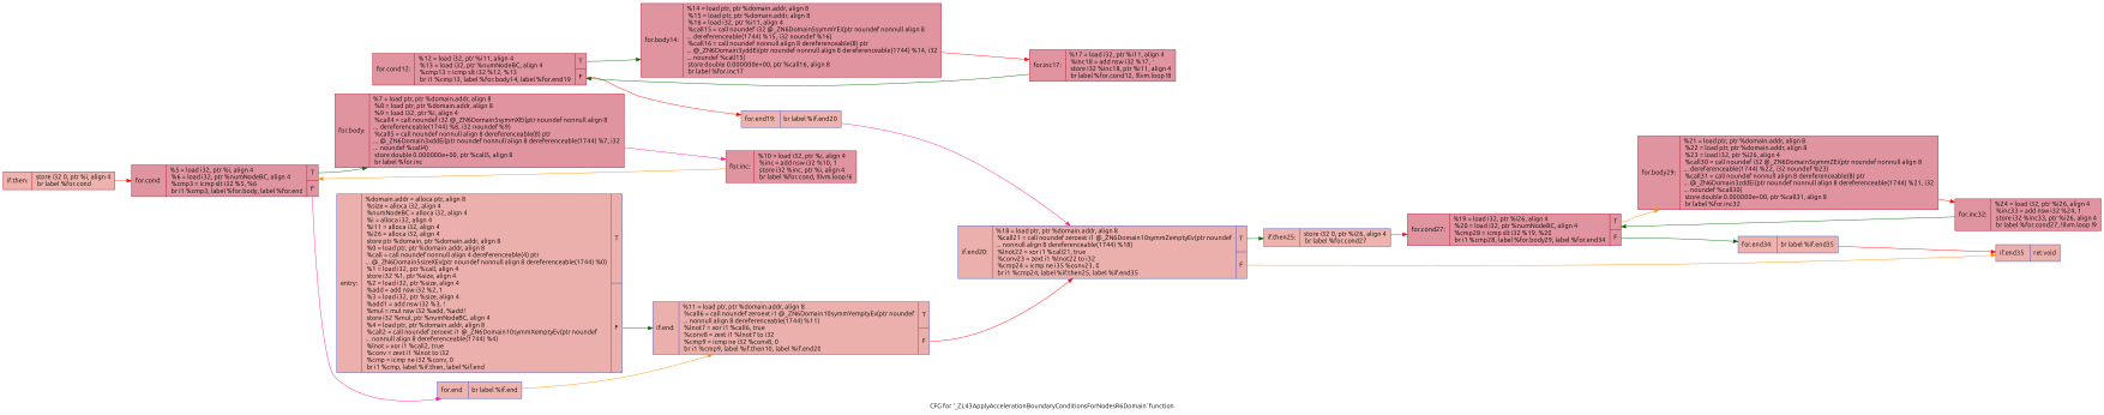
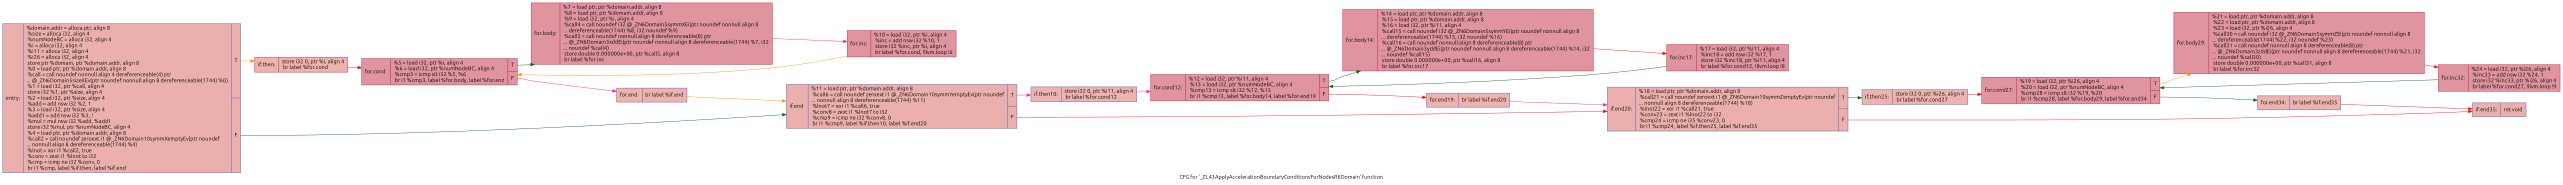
  digraph {
    fontname=Ubuntu
    label="CFG for '_ZL43ApplyAccelerationBoundaryConditionsForNodesR6Domain' function"
    rankdir=LR
    node [color="#b70d28ff" fillcolor="#b70d2870" fontname=Ubuntu shape=record style=filled]
    edge [color=darkgreen fontname=Ubuntu]
    n1 [color="#3d50c3ff" fillcolor="#d24b4070" label="{entry:\l|  %domain.addr = alloca ptr, align 8\l  %size = alloca i32, align 4\l  %numNodeBC = alloca i32, align 4\l  %i = alloca i32, align 4\l  %i11 = alloca i32, align 4\l  %i26 = alloca i32, align 4\l  store ptr %domain, ptr %domain.addr, align 8\l  %0 = load ptr, ptr %domain.addr, align 8\l  %call = call noundef nonnull align 4 dereferenceable(4) ptr\l... @_ZN6Domain5sizeXEv(ptr noundef nonnull align 8 dereferenceable(1744) %0)\l  %1 = load i32, ptr %call, align 4\l  store i32 %1, ptr %size, align 4\l  %2 = load i32, ptr %size, align 4\l  %add = add nsw i32 %2, 1\l  %3 = load i32, ptr %size, align 4\l  %add1 = add nsw i32 %3, 1\l  %mul = mul nsw i32 %add, %add1\l  store i32 %mul, ptr %numNodeBC, align 4\l  %4 = load ptr, ptr %domain.addr, align 8\l  %call2 = call noundef zeroext i1 @_ZN6Domain10symmXemptyEv(ptr noundef\l... nonnull align 8 dereferenceable(1744) %4)\l  %lnot = xor i1 %call2, true\l  %conv = zext i1 %lnot to i32\l  %cmp = icmp ne i32 %conv, 0\l  br i1 %cmp, label %if.then, label %if.end\l|{<s0>T|<s1>F}}"]
    n2 [fillcolor="#d6524470" label="{if.then:\l|  store i32 0, ptr %i, align 4\l  br label %for.cond\l}"]
    n3 [color="#3d50c3ff" fillcolor="#d24b4070" label="{if.end:\l|  %11 = load ptr, ptr %domain.addr, align 8\l  %call6 = call noundef zeroext i1 @_ZN6Domain10symmYemptyEv(ptr noundef\l... nonnull align 8 dereferenceable(1744) %11)\l  %lnot7 = xor i1 %call6, true\l  %conv8 = zext i1 %lnot7 to i32\l  %cmp9 = icmp ne i32 %conv8, 0\l  br i1 %cmp9, label %if.then10, label %if.end20\l|{<s0>T|<s1>F}}"]
    n4 [label="{for.cond:\l|  %5 = load i32, ptr %i, align 4\l  %6 = load i32, ptr %numNodeBC, align 4\l  %cmp3 = icmp slt i32 %5, %6\l  br i1 %cmp3, label %for.body, label %for.end\l|{<s0>T|<s1>F}}"]
+   n5 [color="#3d50c3ff" fillcolor="#d6524470" label="{if.then10:\l|  store i32 0, ptr %i11, align 4\l  br label %for.cond12\l}"]
    n6 [color="#3d50c3ff" fillcolor="#d24b4070" label="{if.end20:\l|  %18 = load ptr, ptr %domain.addr, align 8\l  %call21 = call noundef zeroext i1 @_ZN6Domain10symmZemptyEv(ptr noundef\l... nonnull align 8 dereferenceable(1744) %18)\l  %lnot22 = xor i1 %call21, true\l  %conv23 = zext i1 %lnot22 to i32\l  %cmp24 = icmp ne i35 %conv23, 0\l  br i1 %cmp24, label %if.then25, label %if.end35\l|{<s0>T|<s1>F}}"]
    n7 [label="{for.body:\l|  %7 = load ptr, ptr %domain.addr, align 8\l  %8 = load ptr, ptr %domain.addr, align 8\l  %9 = load i32, ptr %i, align 4\l  %call4 = call noundef i32 @_ZN6Domain5symmXEi(ptr noundef nonnull align 8\l... dereferenceable(1744) %8, i32 noundef %9)\l  %call5 = call noundef nonnull align 8 dereferenceable(8) ptr\l... @_ZN6Domain3xddEi(ptr noundef nonnull align 8 dereferenceable(1744) %7, i32\l... noundef %call4)\l  store double 0.000000e+00, ptr %call5, align 8\l  br label %for.inc\l}"]
    n8 [color="#3d50c3ff" fillcolor="#d6524470" label="{for.end:\l|  br label %if.end\l}"]
    n9 [label="{for.cond12:\l|  %12 = load i32, ptr %i11, align 4\l  %13 = load i32, ptr %numNodeBC, align 4\l  %cmp13 = icmp slt i32 %12, %13\l  br i1 %cmp13, label %for.body14, label %for.end19\l|{<s0>T|<s1>F}}"]
    n10 [color="#3d50c3ff" fillcolor="#d6524470" label="{if.then25:\l|  store i32 0, ptr %i26, align 4\l  br label %for.cond27\l}"]
    n11 [color="#3d50c3ff" fillcolor="#d24b4070" label="{if.end35:\l|  ret void\l}"]
    n12 [label="{for.inc:\l|  %10 = load i32, ptr %i, align 4\l  %inc = add nsw i32 %10, 1\l  store i32 %inc, ptr %i, align 4\l  br label %for.cond, !llvm.loop !6\l}"]
    n13 [label="{for.body14:\l|  %14 = load ptr, ptr %domain.addr, align 8\l  %15 = load ptr, ptr %domain.addr, align 8\l  %16 = load i32, ptr %i11, align 4\l  %call15 = call noundef i32 @_ZN6Domain5symmYEi(ptr noundef nonnull align 8\l... dereferenceable(1744) %15, i32 noundef %16)\l  %call16 = call noundef nonnull align 8 dereferenceable(8) ptr\l... @_ZN6Domain3yddEi(ptr noundef nonnull align 8 dereferenceable(1744) %14, i32\l... noundef %call15)\l  store double 0.000000e+00, ptr %call16, align 8\l  br label %for.inc17\l}"]
    n14 [color="#3d50c3ff" fillcolor="#d6524470" label="{for.end19:\l|  br label %if.end20\l}"]
    n15 [label="{for.cond27:\l|  %19 = load i32, ptr %i26, align 4\l  %20 = load i32, ptr %numNodeBC, align 4\l  %cmp28 = icmp slt i32 %19, %20\l  br i1 %cmp28, label %for.body29, label %for.end34\l|{<s0>T|<s1>F}}"]
    n16 [label="{for.inc17:\l|  %17 = load i32, ptr %i11, align 4\l  %inc18 = add nsw i32 %17, 1\l  store i32 %inc18, ptr %i11, align 4\l  br label %for.cond12, !llvm.loop !8\l}"]
    n17 [label="{for.body29:\l|  %21 = load ptr, ptr %domain.addr, align 8\l  %22 = load ptr, ptr %domain.addr, align 8\l  %23 = load i32, ptr %i26, align 4\l  %call30 = call noundef i32 @_ZN6Domain5symmZEi(ptr noundef nonnull align 8\l... dereferenceable(1744) %22, i32 noundef %23)\l  %call31 = call noundef nonnull align 8 dereferenceable(8) ptr\l... @_ZN6Domain3zddEi(ptr noundef nonnull align 8 dereferenceable(1744) %21, i32\l... noundef %call30)\l  store double 0.000000e+00, ptr %call31, align 8\l  br label %for.inc32\l}"]
    n18 [color="#3d50c3ff" fillcolor="#d6524470" label="{for.end34:\l|  br label %if.end35\l}"]
    n19 [label="{for.inc32:\l|  %24 = load i32, ptr %i26, align 4\l  %inc33 = add nsw i32 %24, 1\l  store i32 %inc33, ptr %i26, align 4\l  br label %for.cond27, !llvm.loop !9\l}"]
+   n1 -> n2 [color=darkorange tailport=s0]
    n1 -> n3 [tailport=s1]
    n2 -> n4 [color=red]
+   n3 -> n5 [color=deeppink tailport=s0]
    n3 -> n6 [color=red tailport=s1]
    n4 -> n7 [tailport=s0]
    n4 -> n8 [color=deeppink tailport=s1]
+   n5 -> n9 [color=deeppink]
    n6 -> n10 [tailport=s0]
-   n6 -> n11 [color=darkorange tailport=s1]
+   n6 -> n11 [color=red tailport=s1]
    n7 -> n12 [color=deeppink]
    n8 -> n3 [color=darkorange]
    n9 -> n13 [tailport=s0]
    n9 -> n14 [color=red tailport=s1]
    n10 -> n15 [color=red]
    n12 -> n4 [color=darkorange]
    n13 -> n16 [color=red]
    n14 -> n6 [color=deeppink]
    n15 -> n17 [color=darkorange tailport=s0]
    n15 -> n18 [tailport=s1]
    n16 -> n9
    n17 -> n19 [color=red]
    n18 -> n11 [color=red]
    n19 -> n15
  }
